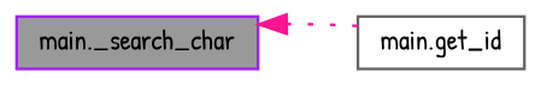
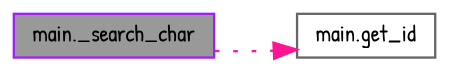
  digraph {
    rankdir=LR
    fontname="Patrick Hand"
    node [fontname="Patrick Hand" fontsize=10 shape=box style=filled]
    n1 [color=purple fillcolor=grey60 fontcolor=black height=0.2 label="main._search_char" width=0.4]
    n2 [color=gray40 fillcolor=white height=0.2 label="main.get_id" width=0.4]
-   n2 -> n1 [color=deeppink fontname="Patrick Hand" fontsize=10 labelfontname=Helvetica labelfontsize=10 style=dotted]
+   n1 -> n2 [color=deeppink fontname="Patrick Hand" fontsize=10 labelfontname=Helvetica labelfontsize=10 style=dotted]
  }
